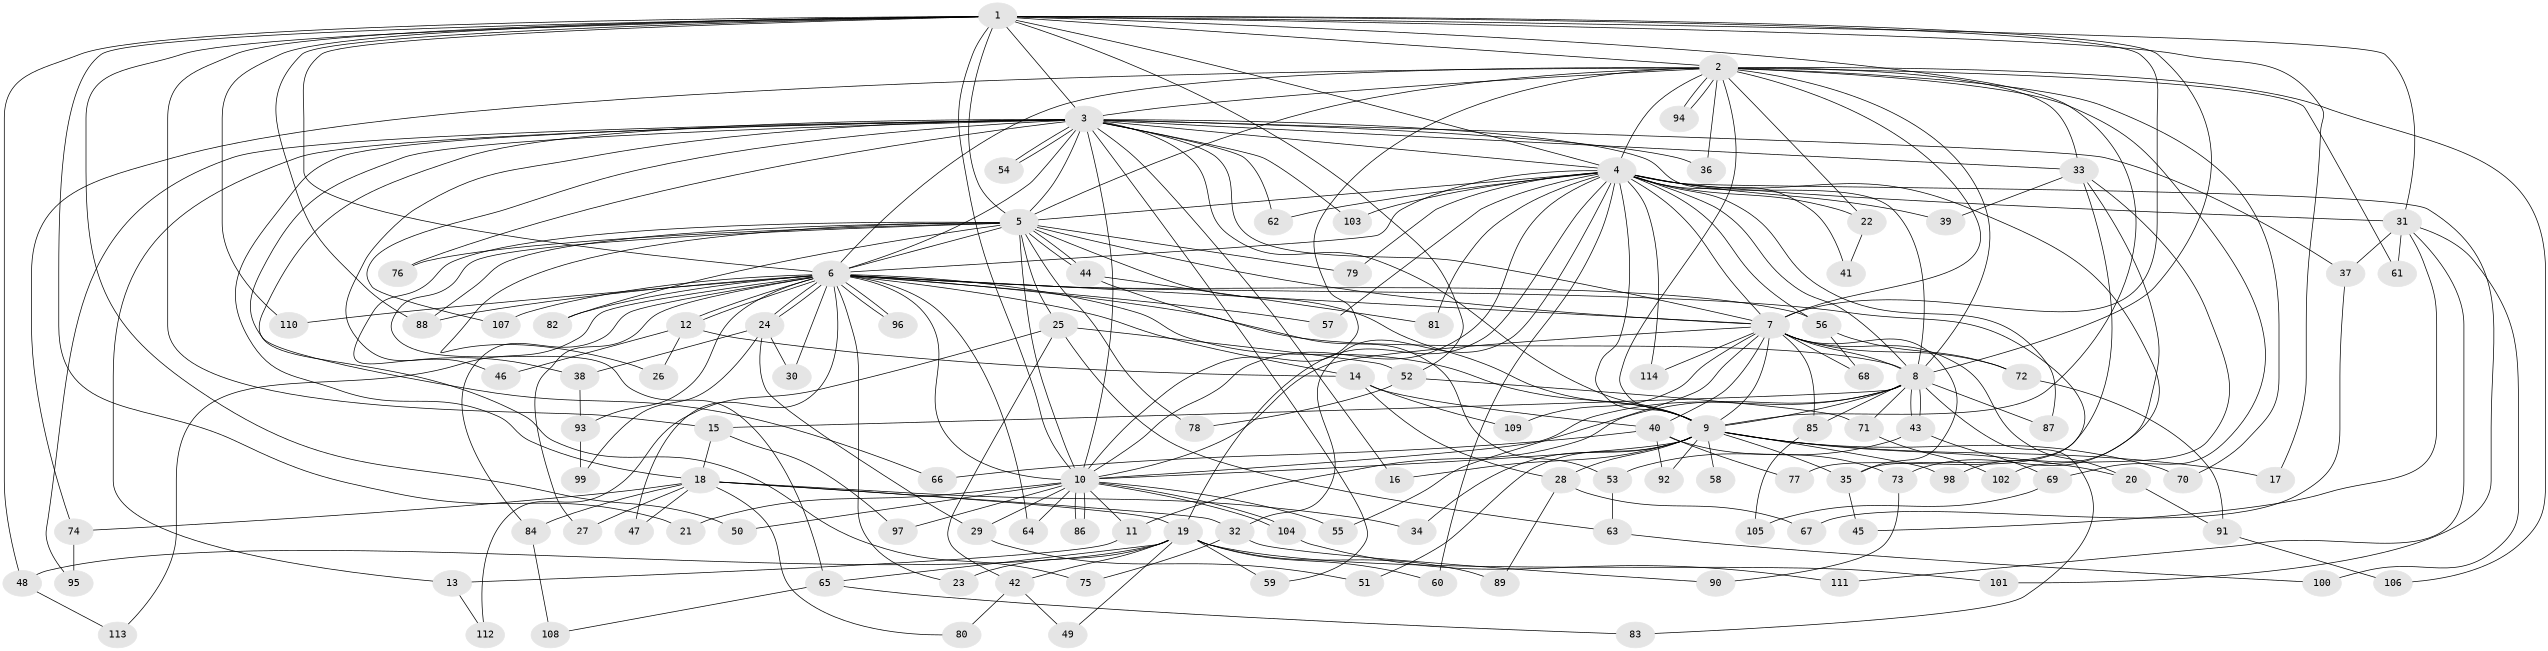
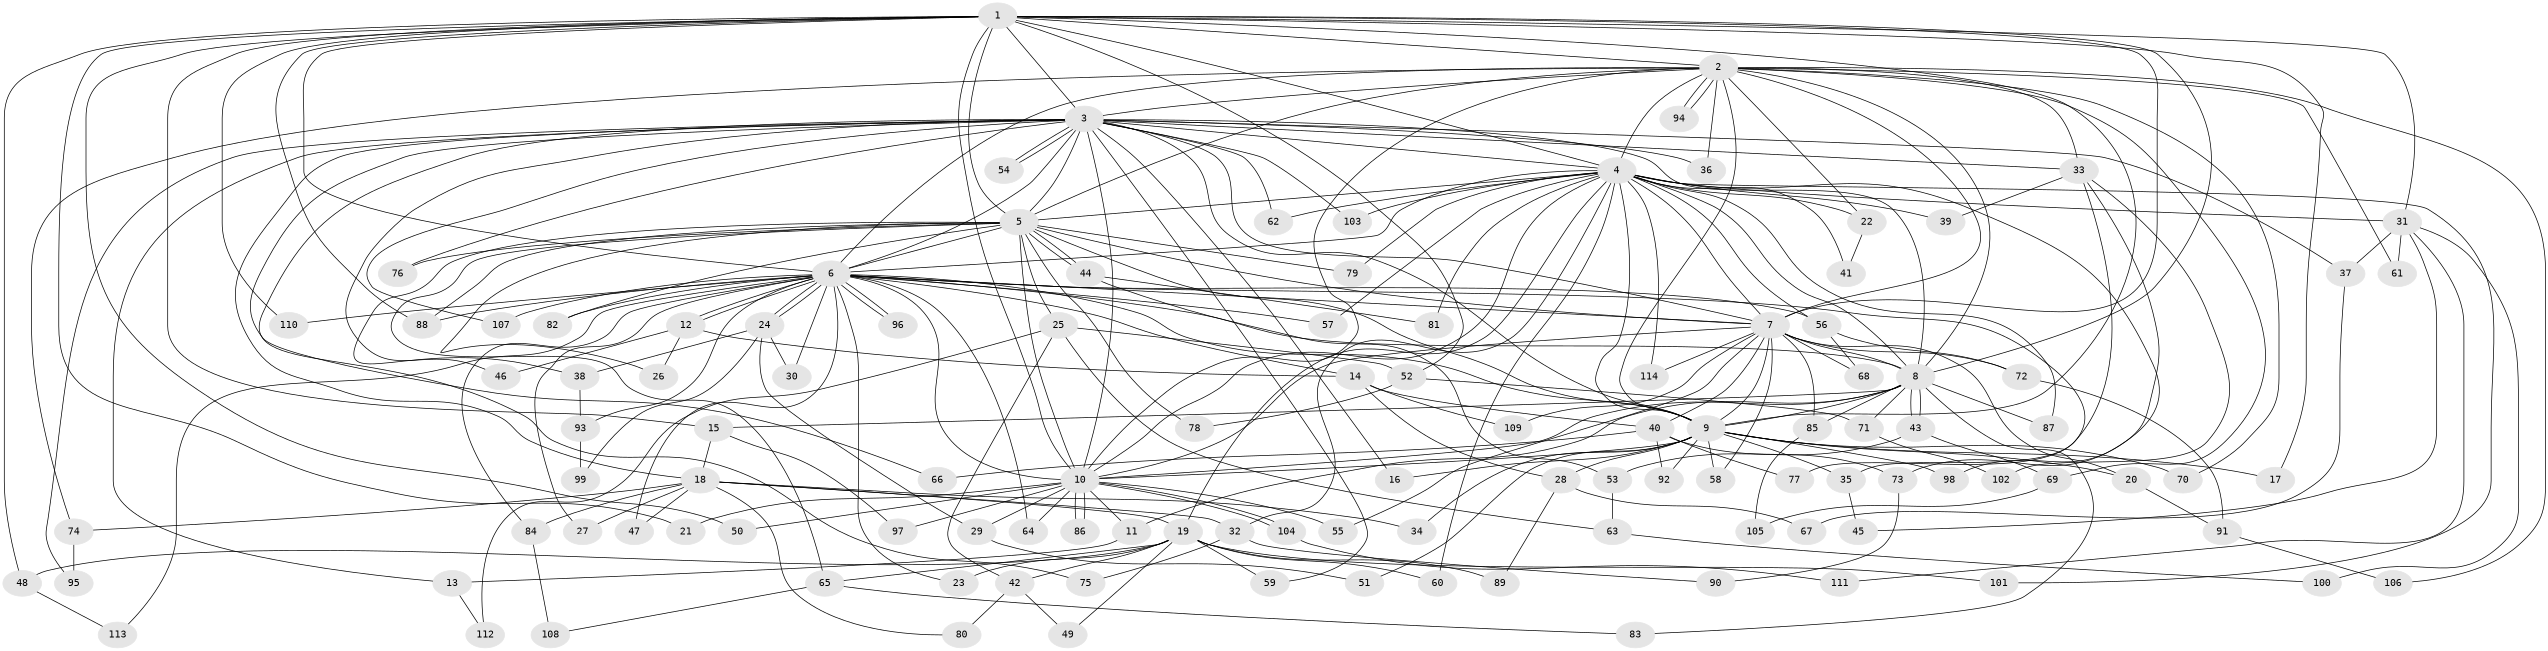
  graph {
    fontname="DejaVu Sans Mono"
    node [color=gray90 fontname="DejaVu Sans Mono" style=filled]
    edge [fontname="DejaVu Sans Mono"]
    1
    2
    3
    4
    5
    6
    7
    8
    9
    10
    15
    17
    21
    31
    48
    50
    52
    88
    110
    22
    33
    36
    61
    69
    70
    74
    94
    106
    13
    16
    18
    37
    46
    54
    59
    62
    66
    75
    76
    95
    103
    107
    19
    32
    39
    41
    56
    57
    60
    73
    79
    81
    87
    101
    114
    25
    26
    38
    44
    65
    78
    82
    12
    14
    23
    24
    27
    30
    35
    47
    64
    84
    93
    96
    113
    20
    40
    55
    58
    68
    72
    85
    109
    11
    43
    71
    83
    28
    34
    51
    92
    98
    29
    86
    97
    104
    45
    100
    111
    77
    102
    105
    112
    80
    67
    42
    49
    89
    90
    63
    53
    108
    99
    91
    1 -- 2
    1 -- 3
    1 -- 4
    1 -- 5
    1 -- 6
    1 -- 7
    1 -- 8
    1 -- 9
    1 -- 10
    1 -- 15
    1 -- 17
    1 -- 21
    1 -- 31
    1 -- 48
    1 -- 50
    1 -- 52
    1 -- 88
    1 -- 110
    2 -- 3
    2 -- 4
    2 -- 5
    2 -- 6
    2 -- 7
    2 -- 8
    2 -- 9
    2 -- 10
    2 -- 22
    2 -- 33
    2 -- 36
    2 -- 61
    2 -- 69
    2 -- 70
    2 -- 74
    2 -- 94
    2 -- 94
    2 -- 106
    3 -- 4
    3 -- 5
    3 -- 6
    3 -- 7
    3 -- 8
    3 -- 9
    3 -- 10
    3 -- 33
    3 -- 36
    3 -- 13
    3 -- 16
    3 -- 18
    3 -- 37
    3 -- 46
    3 -- 54
    3 -- 54
    3 -- 59
    3 -- 62
    3 -- 66
    3 -- 75
    3 -- 76
    3 -- 95
    3 -- 103
    3 -- 107
    4 -- 5
    4 -- 6
    4 -- 7
    4 -- 8
    4 -- 9
    4 -- 10
    4 -- 31
    4 -- 22
    4 -- 62
    4 -- 103
    4 -- 19
    4 -- 32
    4 -- 39
    4 -- 41
    4 -- 56
    4 -- 57
    4 -- 60
    4 -- 73
    4 -- 79
    4 -- 81
    4 -- 87
    4 -- 101
    4 -- 114
    5 -- 6
    5 -- 7
    5 -- 9
    5 -- 10
    5 -- 88
    5 -- 76
    5 -- 79
    5 -- 25
    5 -- 26
    5 -- 38
    5 -- 44
    5 -- 44
    5 -- 65
    5 -- 78
    5 -- 82
    6 -- 7
    6 -- 8
    6 -- 9
    6 -- 10
    6 -- 88
    6 -- 110
    6 -- 107
    6 -- 56
    6 -- 57
    6 -- 82
    6 -- 12
    6 -- 12
    6 -- 14
    6 -- 23
    6 -- 24
    6 -- 24
    6 -- 27
    6 -- 30
    6 -- 35
    6 -- 47
    6 -- 64
    6 -- 84
    6 -- 93
    6 -- 96
    6 -- 96
    6 -- 113
    7 -- 8
    7 -- 9
    7 -- 10
    7 -- 114
    7 -- 20
    7 -- 40
    7 -- 55
-   7 -- 35
+   7 -- 58
    7 -- 68
    7 -- 72
    7 -- 85
    7 -- 109
    8 -- 9
    8 -- 10
    8 -- 15
    8 -- 87
    8 -- 85
    8 -- 11
    8 -- 43
    8 -- 43
    8 -- 71
    8 -- 83
    9 -- 10
    9 -- 17
    9 -- 70
    9 -- 16
    9 -- 35
    9 -- 20
    9 -- 58
    9 -- 28
    9 -- 34
    9 -- 51
    9 -- 92
    9 -- 98
    10 -- 21
    10 -- 50
    10 -- 64
    10 -- 55
    10 -- 11
    10 -- 29
    10 -- 86
    10 -- 86
    10 -- 97
    10 -- 104
    10 -- 104
    15 -- 18
    15 -- 97
    31 -- 61
    31 -- 37
    31 -- 45
    31 -- 100
    31 -- 111
    48 -- 113
    52 -- 78
    52 -- 71
    22 -- 41
    33 -- 39
    33 -- 98
    33 -- 77
    33 -- 102
    69 -- 105
    74 -- 95
    13 -- 112
    18 -- 74
    18 -- 19
    18 -- 32
    18 -- 27
    18 -- 47
    18 -- 84
    18 -- 34
    18 -- 80
    37 -- 67
    19 -- 48
    19 -- 59
    19 -- 60
    19 -- 101
    19 -- 65
    19 -- 23
    19 -- 42
    19 -- 49
    19 -- 89
    32 -- 75
    32 -- 90
    56 -- 68
    56 -- 72
    73 -- 90
    25 -- 52
    25 -- 112
    25 -- 42
    25 -- 63
    38 -- 93
    44 -- 81
    44 -- 53
    65 -- 83
    65 -- 108
    12 -- 46
    12 -- 26
    12 -- 14
    14 -- 40
    14 -- 109
    14 -- 28
    24 -- 38
    24 -- 30
    24 -- 29
    24 -- 99
    35 -- 45
    84 -- 108
    93 -- 99
    20 -- 91
    40 -- 66
    40 -- 73
    40 -- 92
    40 -- 77
    72 -- 91
    85 -- 105
    11 -- 13
    43 -- 69
    43 -- 53
    71 -- 102
    28 -- 67
    28 -- 89
    29 -- 51
    104 -- 111
    42 -- 80
    42 -- 49
    63 -- 100
    53 -- 63
    91 -- 106
  }
